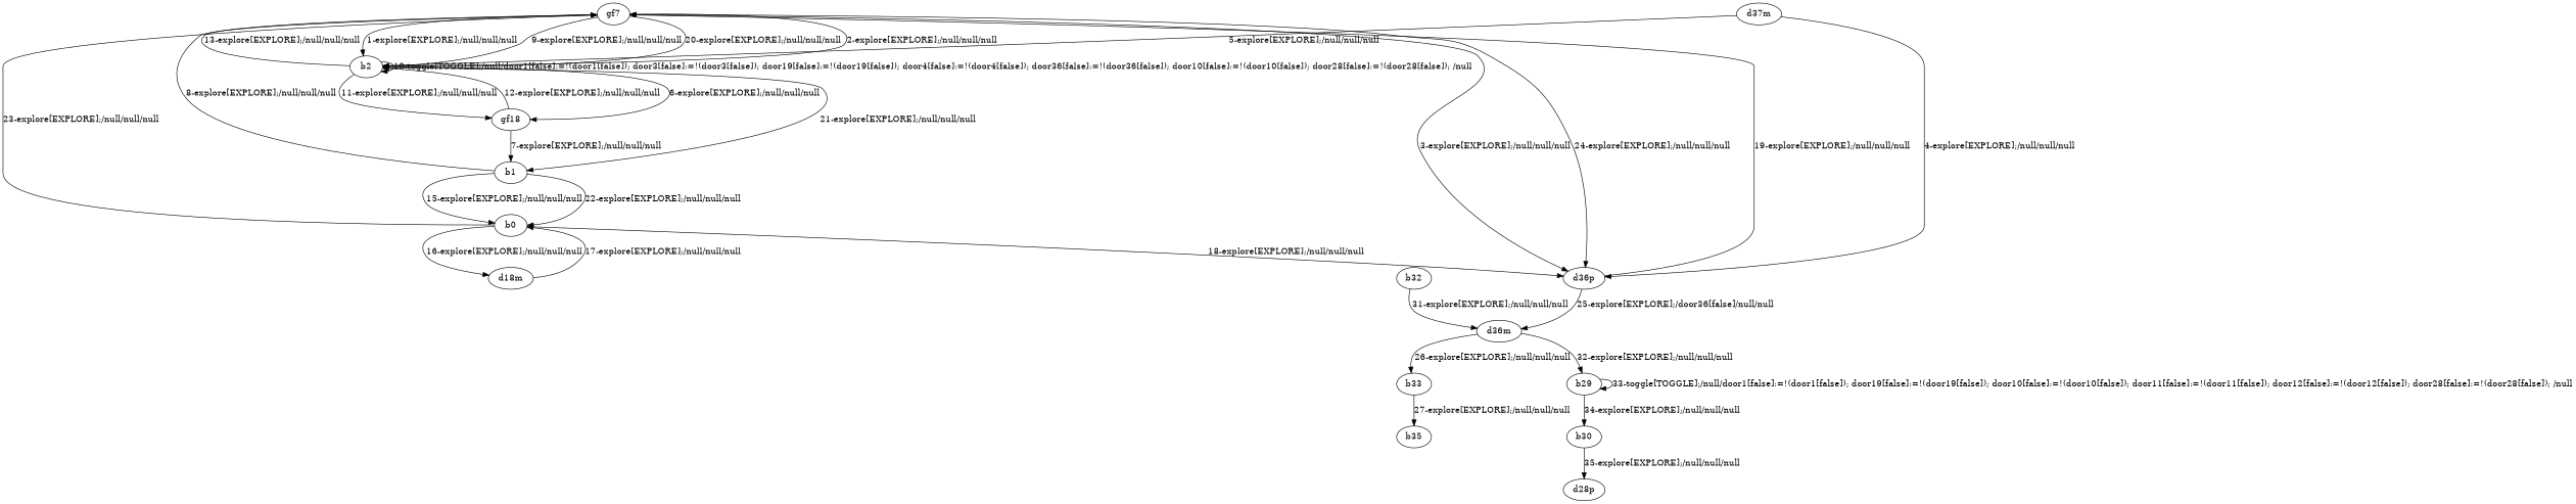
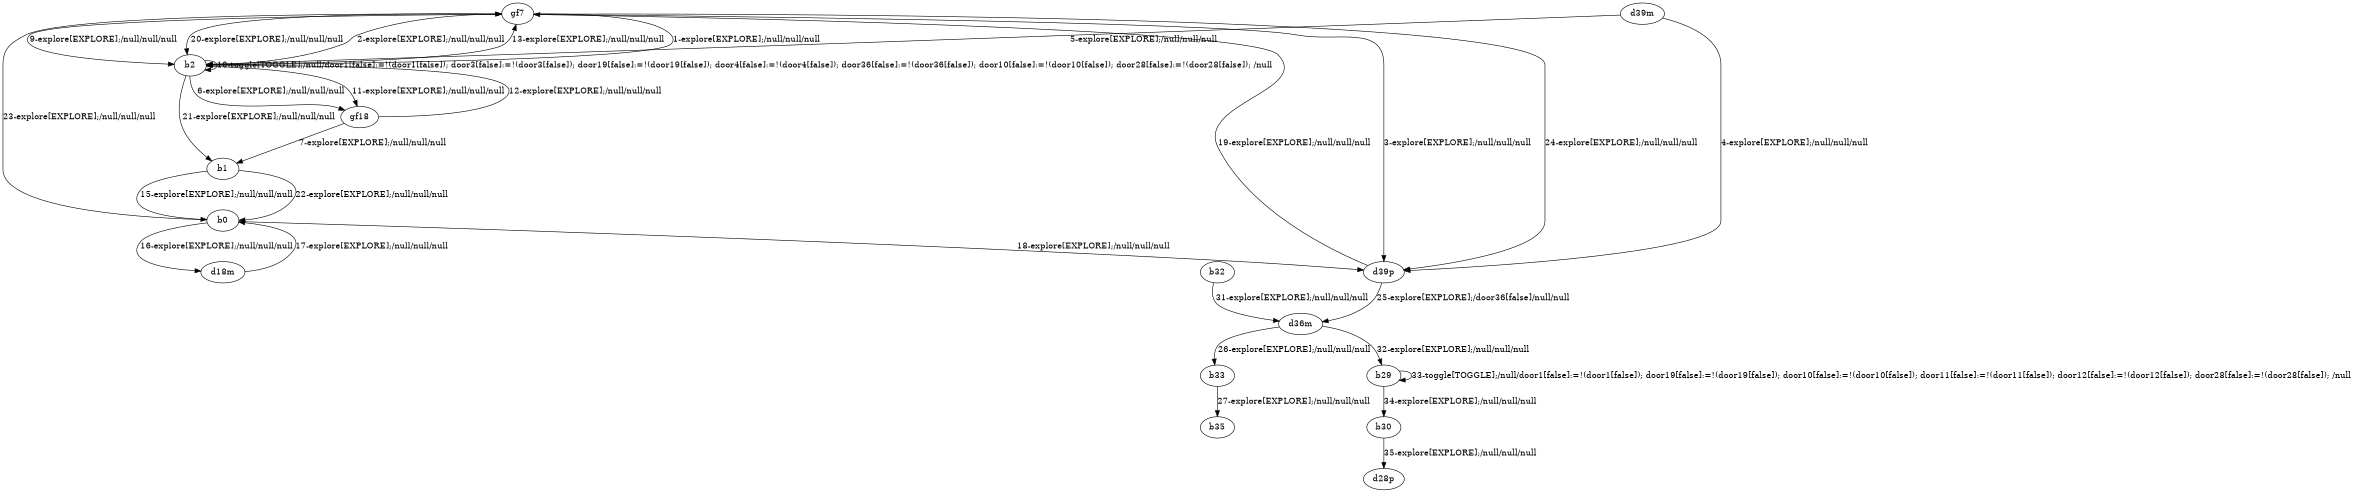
  digraph {
    gf7
    b2
-   d36p
+   d36p [label=d39p]
    b1
    gf18
    d36m
    b0
-   d37m
+   d37m [label=d39m]
    b33
    b29
    n11 [label=d18m]
    b35
    b30
    d28p
    b32
    gf7 -> b2 [label="1-explore[EXPLORE];/null/null/null"]
    gf7 -> b2 [label="9-explore[EXPLORE];/null/null/null"]
    gf7 -> b2 [label="20-explore[EXPLORE];/null/null/null"]
    gf7 -> d36p [label="3-explore[EXPLORE];/null/null/null"]
    gf7 -> d36p [label="24-explore[EXPLORE];/null/null/null"]
    b2 -> gf7 [label="2-explore[EXPLORE];/null/null/null"]
    b2 -> gf7 [label="13-explore[EXPLORE];/null/null/null"]
    b2 -> b2 [label="10-toggle[TOGGLE];/null/door1[false]:=!(door1[false]); door3[false]:=!(door3[false]); door19[false]:=!(door19[false]); door4[false]:=!(door4[false]); door36[false]:=!(door36[false]); door10[false]:=!(door10[false]); door28[false]:=!(door28[false]); /null"]
    b2 -> b1 [label="21-explore[EXPLORE];/null/null/null"]
    b2 -> gf18 [label="6-explore[EXPLORE];/null/null/null"]
    b2 -> gf18 [label="11-explore[EXPLORE];/null/null/null"]
    d36p -> gf7 [label="19-explore[EXPLORE];/null/null/null"]
    d36p -> d36m [label="25-explore[EXPLORE];/door36[false]/null/null"]
-   b1 -> gf7 [label="8-explore[EXPLORE];/null/null/null"]
    b1 -> b0 [label="15-explore[EXPLORE];/null/null/null"]
    b1 -> b0 [label="22-explore[EXPLORE];/null/null/null"]
    gf18 -> b2 [label="12-explore[EXPLORE];/null/null/null"]
    gf18 -> b1 [label="7-explore[EXPLORE];/null/null/null"]
    d36m -> b33 [label="26-explore[EXPLORE];/null/null/null"]
    d36m -> b29 [label="32-explore[EXPLORE];/null/null/null"]
    b0 -> gf7 [label="23-explore[EXPLORE];/null/null/null"]
    b0 -> d36p [label="18-explore[EXPLORE];/null/null/null"]
    b0 -> n11 [label="16-explore[EXPLORE];/null/null/null"]
    d37m -> b2 [label="5-explore[EXPLORE];/null/null/null"]
    d37m -> d36p [label="4-explore[EXPLORE];/null/null/null"]
    b33 -> b35 [label="27-explore[EXPLORE];/null/null/null"]
    b29 -> b29 [label="33-toggle[TOGGLE];/null/door1[false]:=!(door1[false]); door19[false]:=!(door19[false]); door10[false]:=!(door10[false]); door11[false]:=!(door11[false]); door12[false]:=!(door12[false]); door28[false]:=!(door28[false]); /null"]
    b29 -> b30 [label="34-explore[EXPLORE];/null/null/null"]
    n11 -> b0 [label="17-explore[EXPLORE];/null/null/null"]
    b30 -> d28p [label="35-explore[EXPLORE];/null/null/null"]
    b32 -> d36m [label="31-explore[EXPLORE];/null/null/null"]
  }
